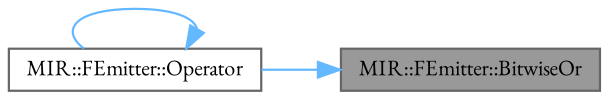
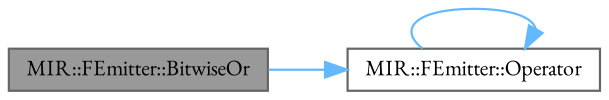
  digraph {
    rankdir=LR
    fontname="EB Garamond"
    node [fontname="EB Garamond" fontsize=10 shape=box style=filled]
    edge [color=steelblue1 fontname="EB Garamond" fontsize=10 labelfontname=Helvetica labelfontsize=10 style=solid]
    n1 [color=gray40 fillcolor=grey60 fontcolor=black height=0.2 label="MIR::FEmitter::BitwiseOr" width=0.4]
    n2 [color=grey40 fillcolor=white height=0.2 label="MIR::FEmitter::Operator" width=0.4]
-   n2 -> n1
+   n1 -> n2
    n2 -> n2
  }
